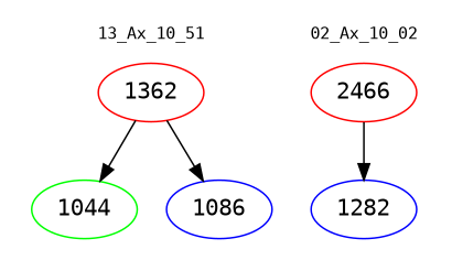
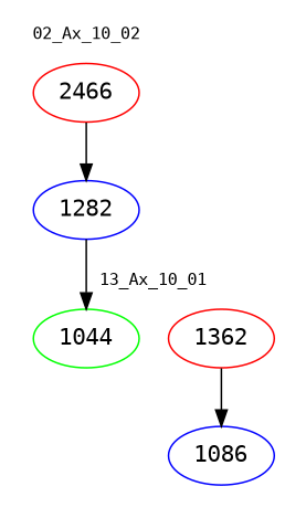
  digraph {
    fontname="DejaVu Sans Mono"
    node [color=red fontname="DejaVu Sans Mono"]
    edge [color=black fontname="DejaVu Sans Mono"]
    n1 [label=1362]
    n2 [color=green label=1044]
    n3 [color=blue label=1086]
    n4 [label=2466]
    n5 [color=blue label=1282]
    subgraph cluster_1 {
      color=white
      fontsize=10
-     label="13_Ax_10_51"
+     label="13_Ax_10_01"
      n1
      n2
      n3
    }
    subgraph cluster_2 {
      color=white
      fontsize=10
      label="02_Ax_10_02"
      n4
      n5
    }
-   n1 -> n2
+   n5 -> n2
    n1 -> n3
    n4 -> n5
  }
